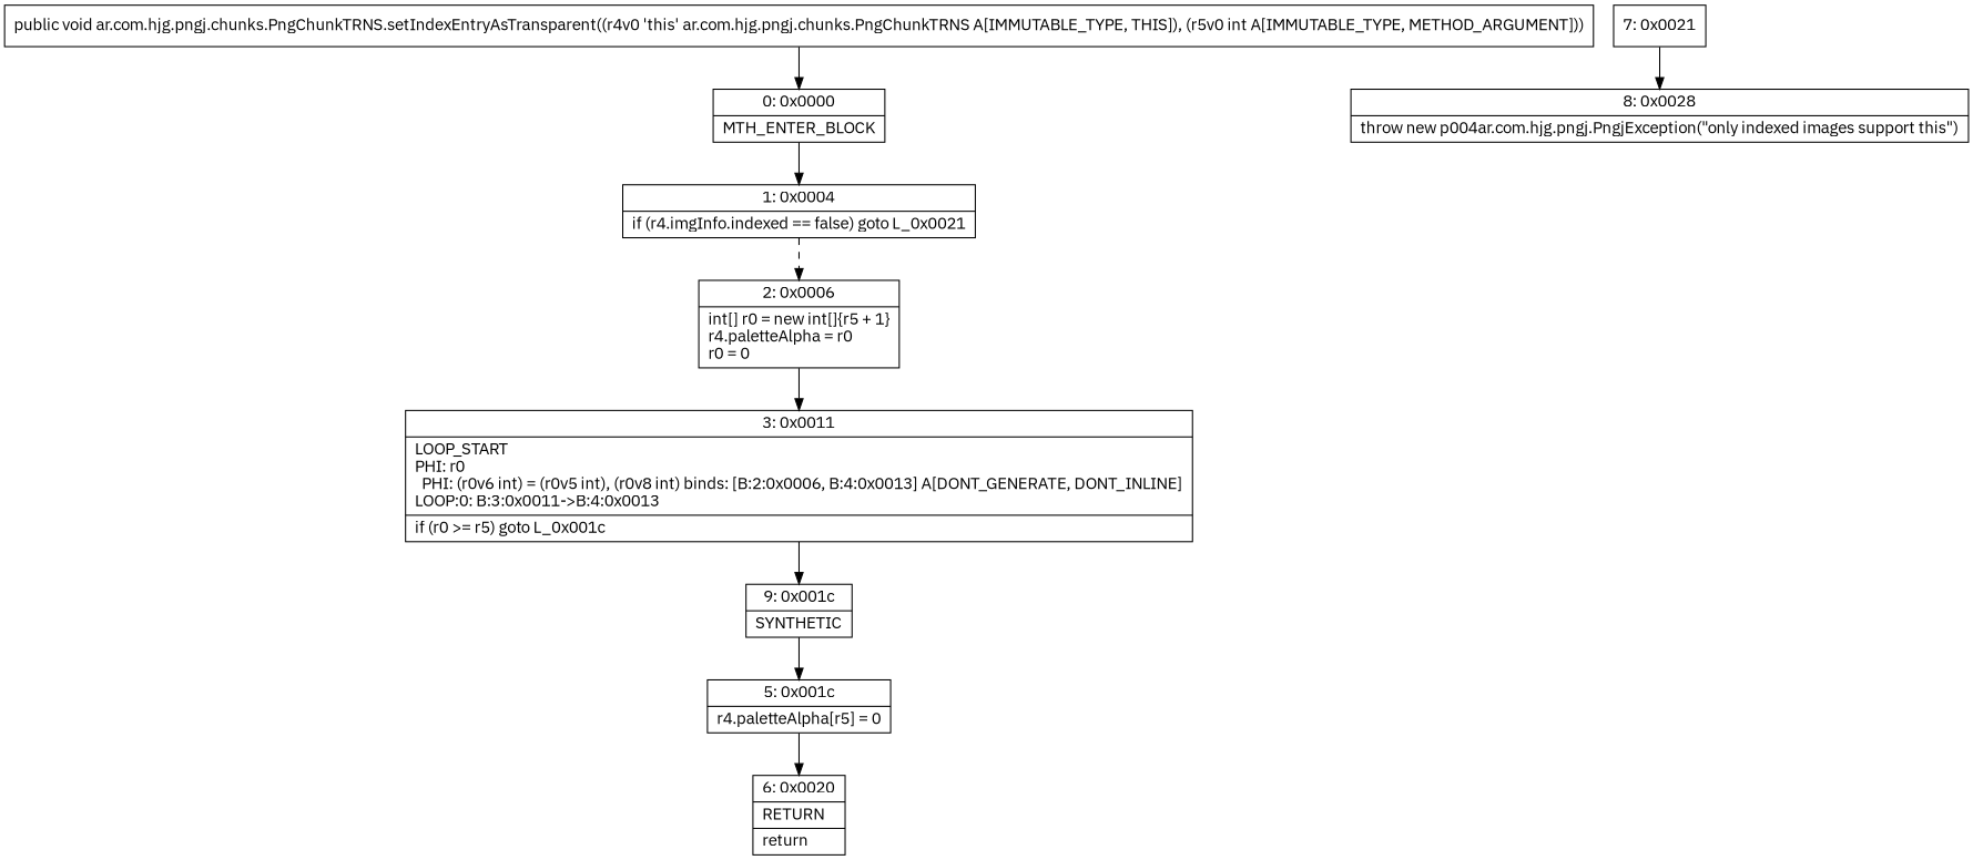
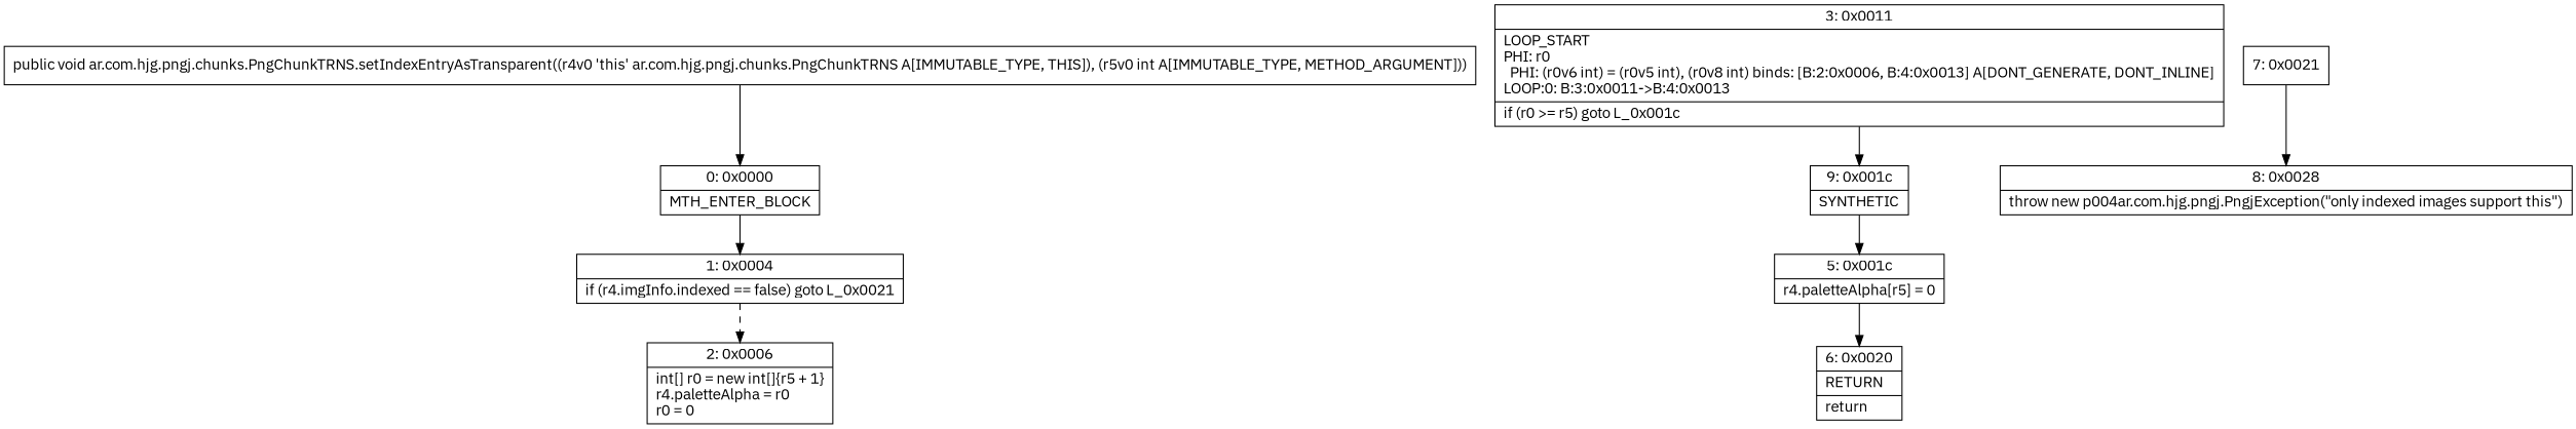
  digraph {
    fontname="IBM Plex Sans"
    node [fontname="IBM Plex Sans" shape=record]
    edge [fontname="IBM Plex Sans"]
    n1 [label="{0\:\ 0x0000|MTH_ENTER_BLOCK\l}"]
    n2 [label="{1\:\ 0x0004|if (r4.imgInfo.indexed == false) goto L_0x0021\l}"]
    n3 [label="{2\:\ 0x0006|int[] r0 = new int[]\{r5 + 1\}\lr4.paletteAlpha = r0\lr0 = 0\l}"]
    n4 [label="{3\:\ 0x0011|LOOP_START\lPHI: r0 \l  PHI: (r0v6 int) = (r0v5 int), (r0v8 int) binds: [B:2:0x0006, B:4:0x0013] A[DONT_GENERATE, DONT_INLINE]\lLOOP:0: B:3:0x0011\-\>B:4:0x0013\l|if (r0 \>= r5) goto L_0x001c\l}"]
    n5 [label="{7\:\ 0x0021}"]
    n6 [label="{8\:\ 0x0028|throw new p004ar.com.hjg.pngj.PngjException(\"only indexed images support this\")\l}"]
    n7 [label="{9\:\ 0x001c|SYNTHETIC\l}"]
    n8 [label="{5\:\ 0x001c|r4.paletteAlpha[r5] = 0\l}"]
    n9 [label="{6\:\ 0x0020|RETURN\l|return\l}"]
    n10 [label="{public void ar.com.hjg.pngj.chunks.PngChunkTRNS.setIndexEntryAsTransparent((r4v0 'this' ar.com.hjg.pngj.chunks.PngChunkTRNS A[IMMUTABLE_TYPE, THIS]), (r5v0 int A[IMMUTABLE_TYPE, METHOD_ARGUMENT])) }"]
    n1 -> n2
    n2 -> n3 [style=dashed]
-   n3 -> n4
    n4 -> n7
    n5 -> n6
    n7 -> n8
    n8 -> n9
    n10 -> n1
  }
